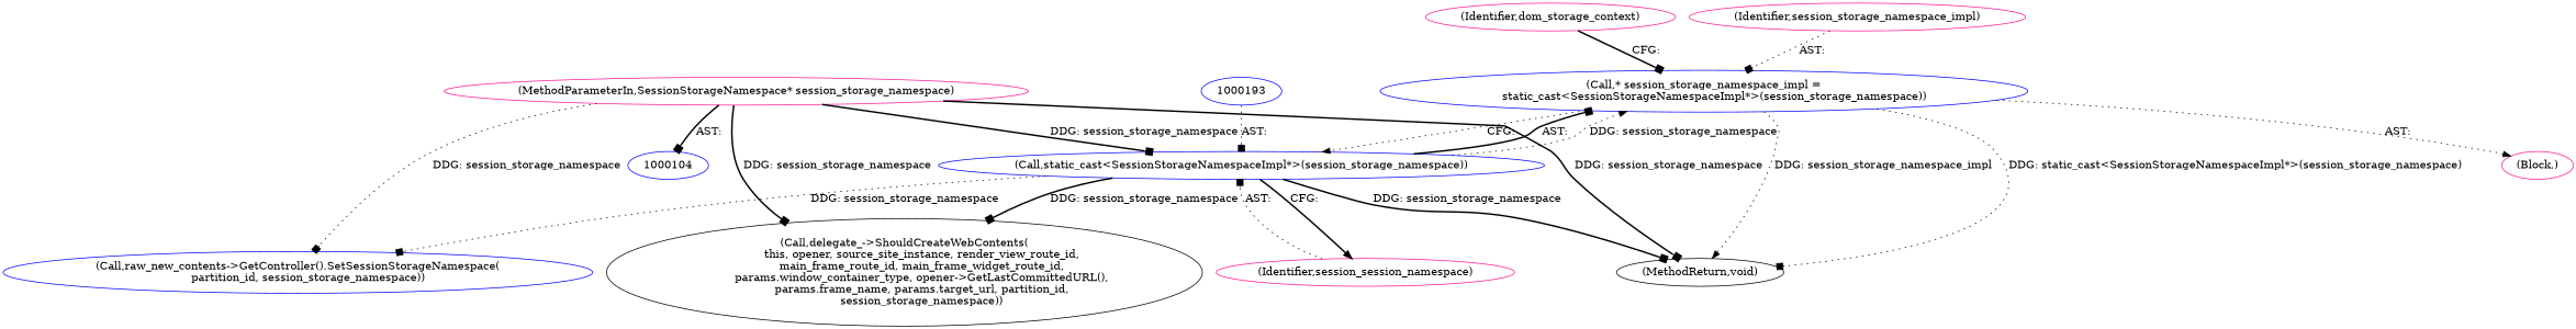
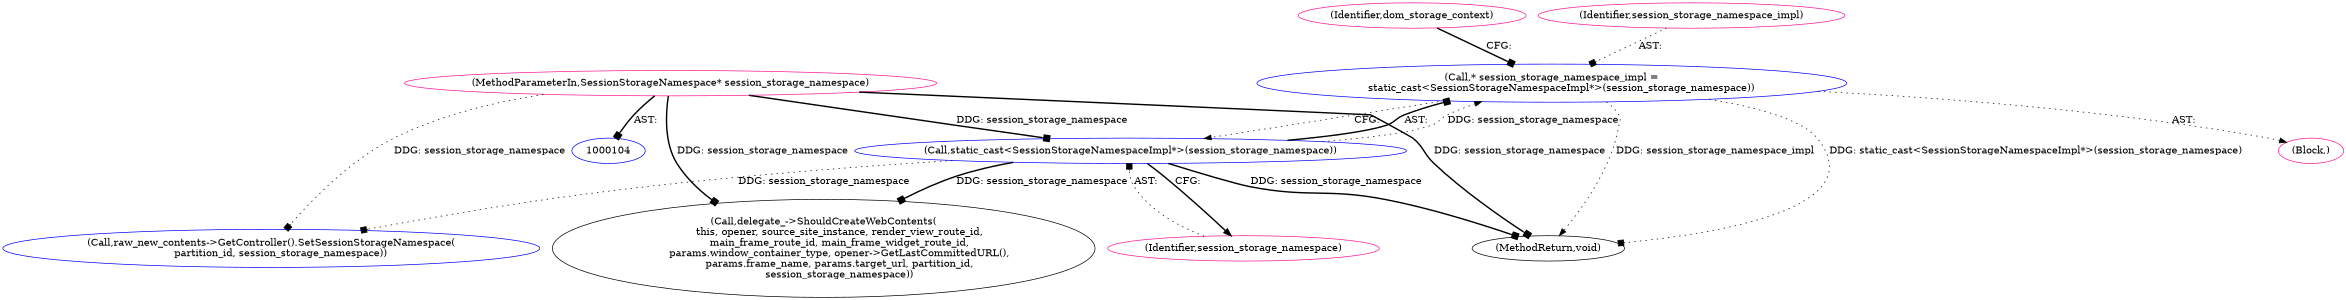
  digraph {
    node [color=blue]
    edge [arrowhead=box style=dotted]
    n1 [label="(Call,* session_storage_namespace_impl =\n      static_cast<SessionStorageNamespaceImpl*>(session_storage_namespace))"]
    n2 [label="(Call,static_cast<SessionStorageNamespaceImpl*>(session_storage_namespace))"]
    n3 [color=deeppink label="(Block,)"]
    n4 [color=black label="(MethodReturn,void)"]
    n5 [label="(Call,raw_new_contents->GetController().SetSessionStorageNamespace(\n      partition_id, session_storage_namespace))"]
    n6 [color=black label="(Call,delegate_->ShouldCreateWebContents(\n          this, opener, source_site_instance, render_view_route_id,\n          main_frame_route_id, main_frame_widget_route_id,\n          params.window_container_type, opener->GetLastCommittedURL(),\n          params.frame_name, params.target_url, partition_id,\n          session_storage_namespace))"]
-   n7 [color=deeppink label="(Identifier,session_session_namespace)"]
+   n7 [color=deeppink label="(Identifier,session_storage_namespace)"]
    n8 [color=deeppink label="(MethodParameterIn,SessionStorageNamespace* session_storage_namespace)"]
    1000104
    n10 [color=deeppink label="(Identifier,dom_storage_context)"]
    n11 [color=deeppink label="(Identifier,session_storage_namespace_impl)"]
-   1000193
    n1 -> n2 [arrowhead=normal label="CFG: "]
    n1 -> n3 [arrowhead=normal label="AST: "]
    n1 -> n4 [arrowhead=normal label="DDG: session_storage_namespace_impl"]
    n1 -> n4 [label="DDG: static_cast<SessionStorageNamespaceImpl*>(session_storage_namespace)"]
    n2 -> n1 [label="AST: " style=bold]
    n2 -> n1 [arrowhead=normal label="DDG: session_storage_namespace"]
    n2 -> n4 [label="DDG: session_storage_namespace" style=bold]
    n2 -> n5 [label="DDG: session_storage_namespace"]
    n2 -> n6 [label="DDG: session_storage_namespace" style=bold]
    n2 -> n7 [arrowhead=normal label="CFG: " style=bold]
    n7 -> n2 [label="AST: "]
    n8 -> n2 [label="DDG: session_storage_namespace" style=bold]
    n8 -> n4 [label="DDG: session_storage_namespace" style=bold]
    n8 -> n5 [label="DDG: session_storage_namespace"]
    n8 -> n6 [label="DDG: session_storage_namespace" style=bold]
    n8 -> 1000104 [label="AST: " style=bold]
    n10 -> n1 [label="CFG: " style=bold]
    n11 -> n1 [label="AST: "]
-   1000193 -> n2 [label="AST: "]
  }
